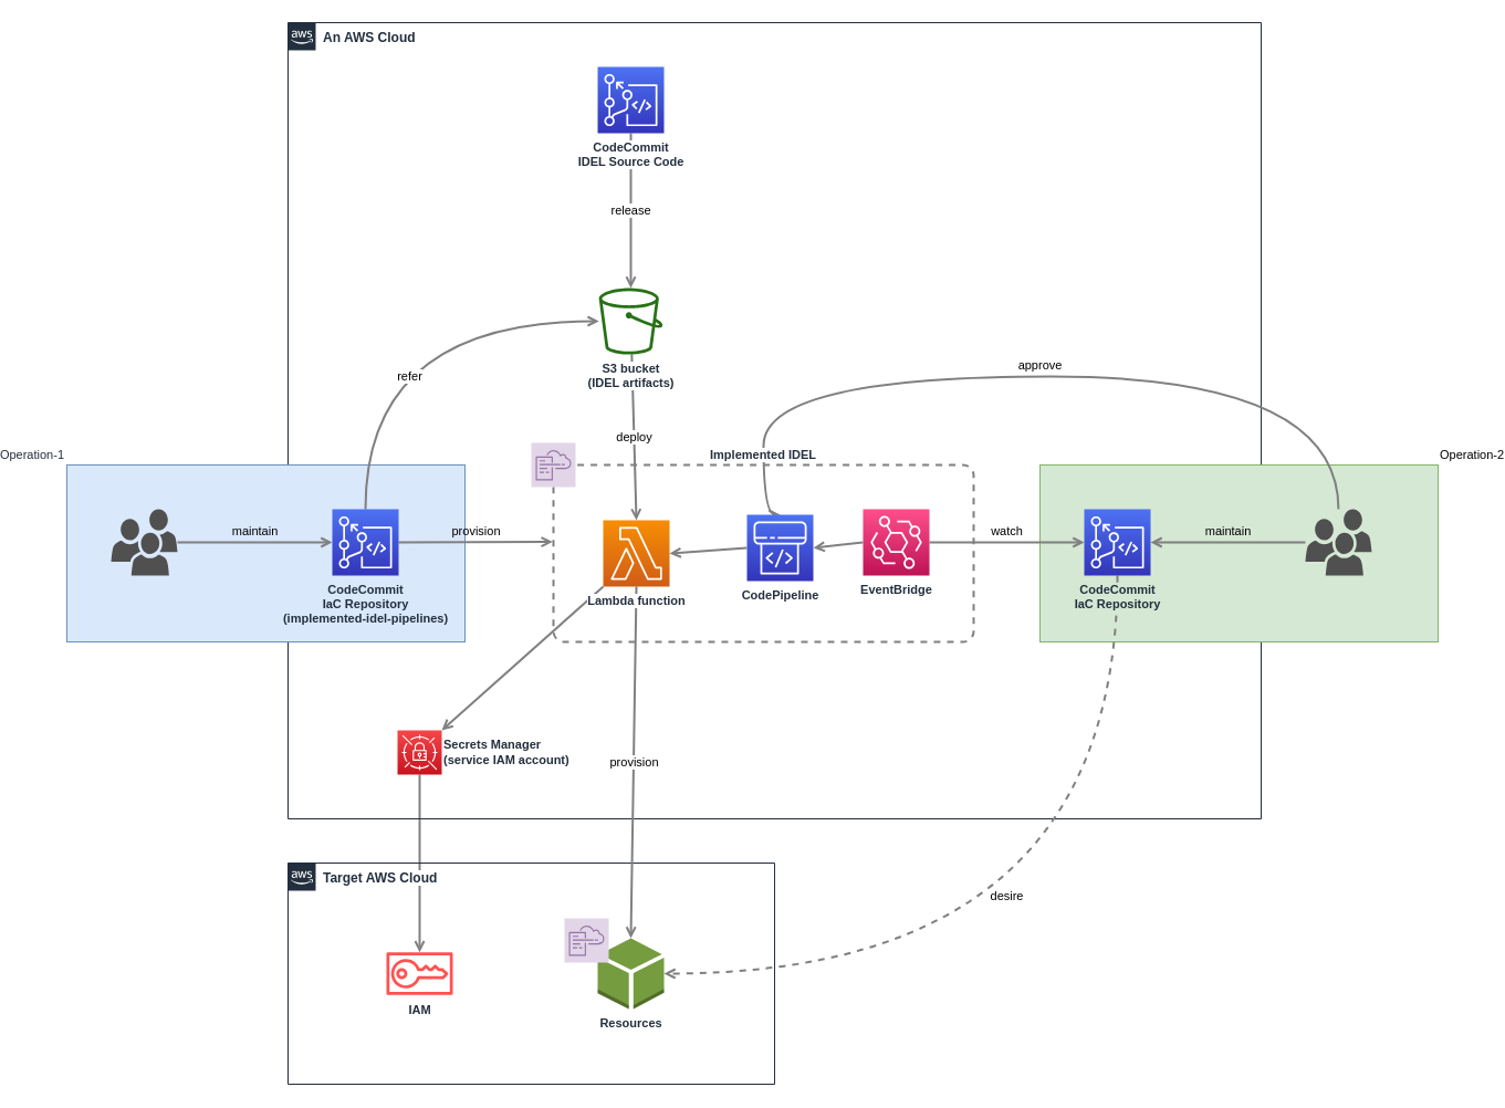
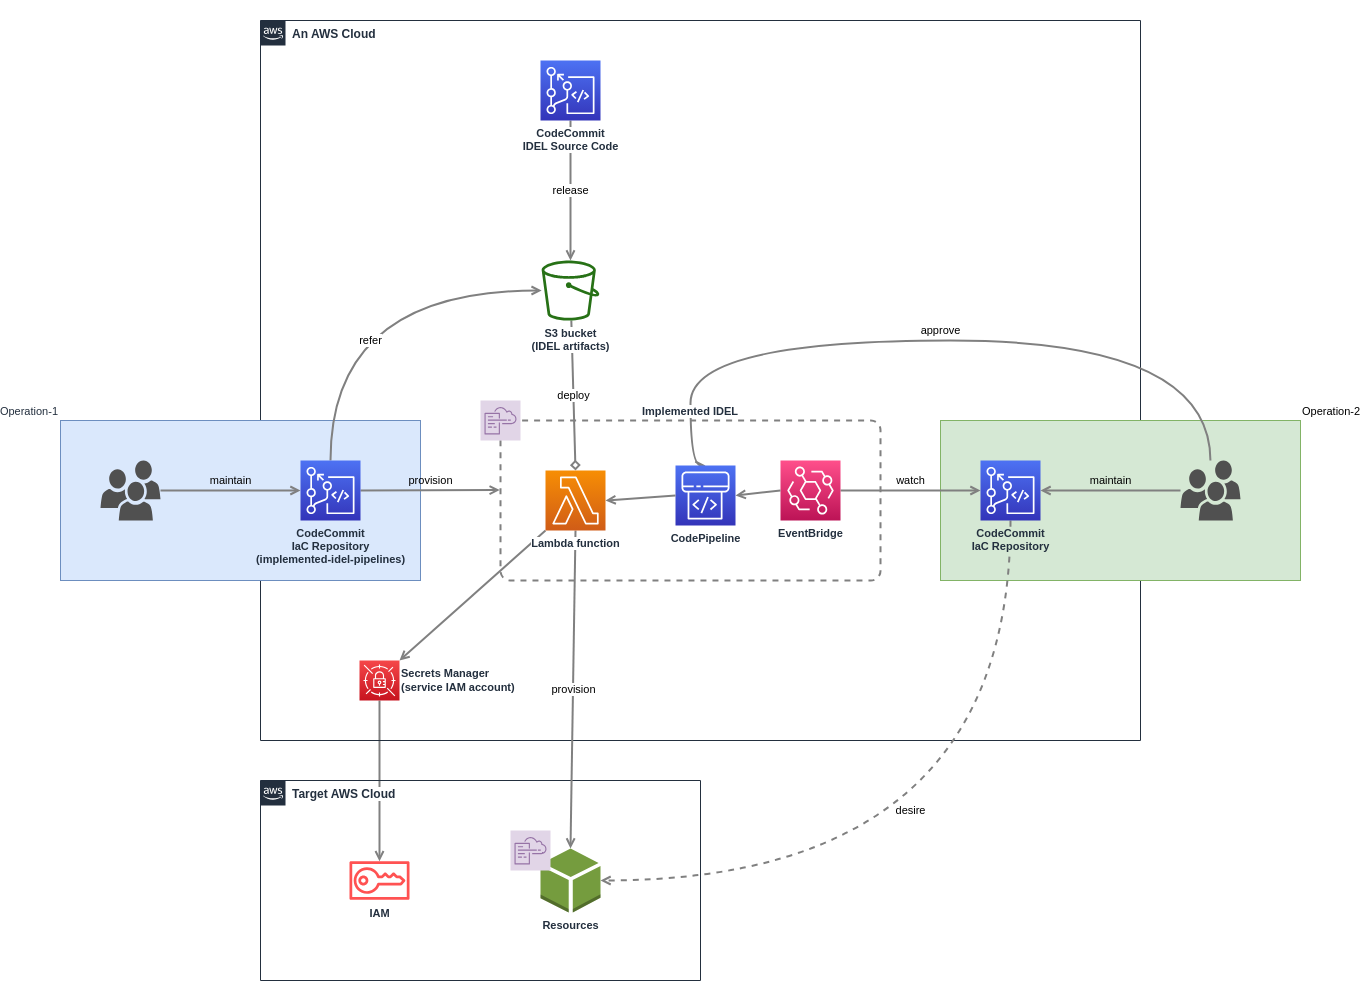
  <mxCell id="0" />
  <mxCell id="1" parent="0" />
  <mxCell id="2" value="" style="rounded=0;orthogonalLoop=1;jettySize=auto;html=1;startArrow=none;startFill=0;endArrow=open;endFill=0;strokeColor=#808080;strokeWidth=2;exitX=0.5;exitY=1;exitDx=0;exitDy=0;exitPerimeter=0;" parent="1" source="31" target="32" edge="1"><mxGeometry relative="1" as="geometry"><mxPoint x="250" y="680" as="sourcePoint" /><mxPoint x="880" y="390" as="targetPoint" /></mxGeometry></mxCell>
  <mxCell id="3" value="An AWS Cloud" style="points=[[0,0],[0.25,0],[0.5,0],[0.75,0],[1,0],[1,0.25],[1,0.5],[1,0.75],[1,1],[0.75,1],[0.5,1],[0.25,1],[0,1],[0,0.75],[0,0.5],[0,0.25]];outlineConnect=0;gradientColor=none;html=1;whiteSpace=wrap;fontSize=12;fontStyle=1;shape=mxgraph.aws4.group;grIcon=mxgraph.aws4.group_aws_cloud_alt;strokeColor=#232F3E;fillColor=none;verticalAlign=top;align=left;spacingLeft=30;fontColor=#232F3E;dashed=0;labelBackgroundColor=#ffffff;" parent="1" vertex="1"><mxGeometry x="220" y="20" width="880" height="720" as="geometry" /></mxCell>
  <mxCell id="4" value="Operation-2" style="rounded=0;whiteSpace=wrap;html=1;labelBackgroundColor=default;fontSize=11;fillColor=#d5e8d4;strokeColor=#82b366;labelPosition=right;verticalLabelPosition=top;align=left;verticalAlign=bottom;" parent="1" vertex="1"><mxGeometry x="900" y="420" width="360" height="160" as="geometry" /></mxCell>
  <mxCell id="5" value="Operation-1" style="rounded=0;whiteSpace=wrap;html=1;labelBackgroundColor=default;fontSize=11;fillColor=#dae8fc;strokeColor=#6c8ebf;labelPosition=left;verticalLabelPosition=top;align=right;verticalAlign=bottom;fontColor=#232F3E;" parent="1" vertex="1"><mxGeometry x="20" y="420" width="360" height="160" as="geometry" /></mxCell>
  <mxCell id="6" value="Target AWS Cloud" style="points=[[0,0],[0.25,0],[0.5,0],[0.75,0],[1,0],[1,0.25],[1,0.5],[1,0.75],[1,1],[0.75,1],[0.5,1],[0.25,1],[0,1],[0,0.75],[0,0.5],[0,0.25]];outlineConnect=0;gradientColor=none;html=1;whiteSpace=wrap;fontSize=12;fontStyle=1;shape=mxgraph.aws4.group;grIcon=mxgraph.aws4.group_aws_cloud_alt;strokeColor=#232F3E;fillColor=none;verticalAlign=top;align=left;spacingLeft=30;fontColor=#232F3E;dashed=0;labelBackgroundColor=#ffffff;" parent="1" vertex="1"><mxGeometry x="220" y="780" width="440" height="200" as="geometry" /></mxCell>
  <mxCell id="7" value="approve" style="rounded=0;orthogonalLoop=1;jettySize=auto;html=1;startArrow=none;startFill=0;endArrow=open;endFill=0;strokeColor=#808080;strokeWidth=2;edgeStyle=orthogonalEdgeStyle;curved=1;exitX=0.499;exitY=0;exitDx=0;exitDy=0;exitPerimeter=0;entryX=0.5;entryY=0;entryDx=0;entryDy=0;entryPerimeter=0;" parent="1" source="26" target="14" edge="1"><mxGeometry y="-10" relative="1" as="geometry"><mxPoint x="1210" y="410" as="sourcePoint" /><mxPoint x="730" y="310" as="targetPoint" /><mxPoint as="offset" /><Array as="points"><mxPoint x="1170" y="340" /><mxPoint x="650" y="340" /></Array></mxGeometry></mxCell>
  <mxCell id="8" value="" style="rounded=0;orthogonalLoop=1;jettySize=auto;html=1;startArrow=none;startFill=0;endArrow=open;endFill=0;strokeColor=#808080;strokeWidth=2;entryX=1;entryY=0;entryDx=0;entryDy=0;entryPerimeter=0;exitX=0;exitY=1;exitDx=0;exitDy=0;exitPerimeter=0;" parent="1" source="22" target="31" edge="1"><mxGeometry relative="1" as="geometry"><mxPoint x="560" y="600" as="sourcePoint" /><mxPoint x="630" y="730" as="targetPoint" /></mxGeometry></mxCell>
- <mxCell id="9" value="deploy" style="rounded=0;orthogonalLoop=1;jettySize=auto;html=1;startArrow=none;startFill=0;endArrow=open;endFill=0;strokeColor=#808080;strokeWidth=2;entryX=0.5;entryY=0;entryDx=0;entryDy=0;entryPerimeter=0;" parent="1" source="12" target="22" edge="1"><mxGeometry relative="1" as="geometry"><mxPoint x="529.41" y="320" as="sourcePoint" /><mxPoint x="590" y="360" as="targetPoint" /></mxGeometry></mxCell>
+ <mxCell id="9" value="deploy" style="rounded=0;orthogonalLoop=1;jettySize=auto;html=1;startArrow=none;startFill=0;endArrow=diamond;endFill=0;strokeColor=#808080;strokeWidth=2;entryX=0.5;entryY=0;entryDx=0;entryDy=0;entryPerimeter=0;" parent="1" source="12" target="22" edge="1"><mxGeometry relative="1" as="geometry"><mxPoint x="529.41" y="320" as="sourcePoint" /><mxPoint x="590" y="360" as="targetPoint" /></mxGeometry></mxCell>
  <mxCell id="10" value="release" style="rounded=0;orthogonalLoop=1;jettySize=auto;html=1;startArrow=none;startFill=0;endArrow=open;endFill=0;strokeColor=#808080;strokeWidth=2;exitX=0.5;exitY=1;exitDx=0;exitDy=0;exitPerimeter=0;" parent="1" source="13" target="12" edge="1"><mxGeometry relative="1" as="geometry"><mxPoint x="369.66" y="360" as="sourcePoint" /><mxPoint x="369" y="700.48" as="targetPoint" /></mxGeometry></mxCell>
  <mxCell id="11" value="Implemented IDEL" style="rounded=1;whiteSpace=wrap;html=1;shadow=0;labelBackgroundColor=default;sketch=0;fontSize=11;fontColor=#232F3E;strokeColor=#808080;strokeWidth=2;fillColor=none;gradientColor=none;align=center;dashed=1;arcSize=6;labelPosition=center;verticalLabelPosition=top;verticalAlign=bottom;fontStyle=1" parent="1" vertex="1"><mxGeometry x="460" y="420" width="380" height="160" as="geometry" /></mxCell>
  <mxCell id="12" value="S3 bucket&lt;br style=&quot;font-size: 11px&quot;&gt;(IDEL artifacts)" style="outlineConnect=0;fontColor=#232F3E;gradientColor=none;fillColor=#277116;strokeColor=none;dashed=0;verticalLabelPosition=bottom;verticalAlign=top;align=center;html=1;fontSize=11;fontStyle=1;pointerEvents=1;shape=mxgraph.aws4.bucket;labelBackgroundColor=#ffffff;" parent="1" vertex="1"><mxGeometry x="500" y="260" width="60" height="60" as="geometry" /></mxCell>
  <mxCell id="13" value="CodeCommit&lt;br&gt;IDEL Source Code" style="sketch=0;points=[[0,0,0],[0.25,0,0],[0.5,0,0],[0.75,0,0],[1,0,0],[0,1,0],[0.25,1,0],[0.5,1,0],[0.75,1,0],[1,1,0],[0,0.25,0],[0,0.5,0],[0,0.75,0],[1,0.25,0],[1,0.5,0],[1,0.75,0]];outlineConnect=0;fontColor=#232F3E;gradientColor=#4D72F3;gradientDirection=north;fillColor=#3334B9;strokeColor=#ffffff;dashed=0;verticalLabelPosition=bottom;verticalAlign=top;align=center;html=1;fontSize=11;fontStyle=1;aspect=fixed;shape=mxgraph.aws4.resourceIcon;resIcon=mxgraph.aws4.codecommit;labelBackgroundColor=default;" parent="1" vertex="1"><mxGeometry x="500" y="60" width="60" height="60" as="geometry" /></mxCell>
  <mxCell id="14" value="CodePipeline" style="sketch=0;points=[[0,0,0],[0.25,0,0],[0.5,0,0],[0.75,0,0],[1,0,0],[0,1,0],[0.25,1,0],[0.5,1,0],[0.75,1,0],[1,1,0],[0,0.25,0],[0,0.5,0],[0,0.75,0],[1,0.25,0],[1,0.5,0],[1,0.75,0]];outlineConnect=0;fontColor=#232F3E;gradientColor=#4D72F3;gradientDirection=north;fillColor=#3334B9;strokeColor=#ffffff;dashed=0;verticalLabelPosition=bottom;verticalAlign=top;align=center;html=1;fontSize=11;fontStyle=1;aspect=fixed;shape=mxgraph.aws4.resourceIcon;resIcon=mxgraph.aws4.codepipeline;labelBackgroundColor=default;" parent="1" vertex="1"><mxGeometry x="635" y="465" width="60" height="60" as="geometry" /></mxCell>
  <mxCell id="15" value="provision" style="rounded=0;orthogonalLoop=1;jettySize=auto;html=1;startArrow=none;startFill=0;endArrow=open;endFill=0;strokeColor=#808080;strokeWidth=2;exitX=1;exitY=0.5;exitDx=0;exitDy=0;exitPerimeter=0;labelBackgroundColor=none;entryX=-0.002;entryY=0.435;entryDx=0;entryDy=0;entryPerimeter=0;" parent="1" source="30" target="11" edge="1"><mxGeometry y="10" relative="1" as="geometry"><mxPoint x="330" y="470" as="sourcePoint" /><mxPoint x="170" y="620" as="targetPoint" /><mxPoint as="offset" /></mxGeometry></mxCell>
  <mxCell id="16" value="" style="sketch=0;points=[[0,0,0],[0.25,0,0],[0.5,0,0],[0.75,0,0],[1,0,0],[0,1,0],[0.25,1,0],[0.5,1,0],[0.75,1,0],[1,1,0],[0,0.25,0],[0,0.5,0],[0,0.75,0],[1,0.25,0],[1,0.5,0],[1,0.75,0]];points=[[0,0,0],[0.25,0,0],[0.5,0,0],[0.75,0,0],[1,0,0],[0,1,0],[0.25,1,0],[0.5,1,0],[0.75,1,0],[1,1,0],[0,0.25,0],[0,0.5,0],[0,0.75,0],[1,0.25,0],[1,0.5,0],[1,0.75,0]];outlineConnect=0;gradientDirection=north;fillColor=#e1d5e7;strokeColor=#9673a6;dashed=0;verticalLabelPosition=bottom;verticalAlign=top;align=center;html=1;fontSize=12;fontStyle=0;aspect=fixed;shape=mxgraph.aws4.resourceIcon;resIcon=mxgraph.aws4.cloudformation;labelBackgroundColor=default;" parent="1" vertex="1"><mxGeometry x="440" y="400" width="40" height="40" as="geometry" /></mxCell>
  <mxCell id="17" value="watch" style="rounded=0;orthogonalLoop=1;jettySize=auto;html=1;startArrow=none;startFill=0;endArrow=open;endFill=0;strokeColor=#808080;strokeWidth=2;entryX=0;entryY=0.5;entryDx=0;entryDy=0;exitX=1;exitY=0.5;exitDx=0;exitDy=0;exitPerimeter=0;entryPerimeter=0;" parent="1" source="18" target="29" edge="1"><mxGeometry y="10" relative="1" as="geometry"><mxPoint x="1101" y="580" as="sourcePoint" /><mxPoint x="1662" y="590" as="targetPoint" /><mxPoint as="offset" /></mxGeometry></mxCell>
  <mxCell id="18" value="EventBridge" style="sketch=0;points=[[0,0,0],[0.25,0,0],[0.5,0,0],[0.75,0,0],[1,0,0],[0,1,0],[0.25,1,0],[0.5,1,0],[0.75,1,0],[1,1,0],[0,0.25,0],[0,0.5,0],[0,0.75,0],[1,0.25,0],[1,0.5,0],[1,0.75,0]];outlineConnect=0;fontColor=#232F3E;gradientColor=#FF4F8B;gradientDirection=north;fillColor=#BC1356;strokeColor=#ffffff;dashed=0;verticalLabelPosition=bottom;verticalAlign=top;align=center;html=1;fontSize=11;fontStyle=1;aspect=fixed;shape=mxgraph.aws4.resourceIcon;resIcon=mxgraph.aws4.eventbridge;labelBackgroundColor=default;" parent="1" vertex="1"><mxGeometry x="740" y="460" width="60" height="60" as="geometry" /></mxCell>
  <mxCell id="19" value="" style="rounded=0;orthogonalLoop=1;jettySize=auto;html=1;startArrow=none;startFill=0;endArrow=open;endFill=0;strokeColor=#808080;strokeWidth=2;entryX=1;entryY=0.5;entryDx=0;entryDy=0;exitX=0;exitY=0.5;exitDx=0;exitDy=0;exitPerimeter=0;entryPerimeter=0;" parent="1" source="18" target="14" edge="1"><mxGeometry y="10" relative="1" as="geometry"><mxPoint x="740" y="730" as="sourcePoint" /><mxPoint x="880" y="730" as="targetPoint" /><mxPoint as="offset" /></mxGeometry></mxCell>
  <mxCell id="20" value="" style="rounded=0;orthogonalLoop=1;jettySize=auto;html=1;startArrow=none;startFill=0;endArrow=open;endFill=0;strokeColor=#808080;strokeWidth=2;entryX=1;entryY=0.5;entryDx=0;entryDy=0;exitX=0;exitY=0.5;exitDx=0;exitDy=0;exitPerimeter=0;entryPerimeter=0;" parent="1" source="14" target="22" edge="1"><mxGeometry y="10" relative="1" as="geometry"><mxPoint x="750" y="500" as="sourcePoint" /><mxPoint x="690" y="500" as="targetPoint" /><mxPoint as="offset" /></mxGeometry></mxCell>
  <mxCell id="21" value="provision" style="rounded=0;orthogonalLoop=1;jettySize=auto;html=1;startArrow=none;startFill=0;endArrow=open;endFill=0;strokeColor=#808080;strokeWidth=2;exitX=0.5;exitY=1;exitDx=0;exitDy=0;exitPerimeter=0;entryX=0.5;entryY=0;entryDx=0;entryDy=0;entryPerimeter=0;" parent="1" source="22" target="33" edge="1"><mxGeometry x="-0.003" relative="1" as="geometry"><mxPoint x="330" y="500" as="sourcePoint" /><mxPoint x="530" y="850.609" as="targetPoint" /><mxPoint as="offset" /></mxGeometry></mxCell>
  <mxCell id="22" value="Lambda function" style="sketch=0;points=[[0,0,0],[0.25,0,0],[0.5,0,0],[0.75,0,0],[1,0,0],[0,1,0],[0.25,1,0],[0.5,1,0],[0.75,1,0],[1,1,0],[0,0.25,0],[0,0.5,0],[0,0.75,0],[1,0.25,0],[1,0.5,0],[1,0.75,0]];outlineConnect=0;fontColor=#232F3E;gradientColor=#F78E04;gradientDirection=north;fillColor=#D05C17;strokeColor=#ffffff;dashed=0;verticalLabelPosition=bottom;verticalAlign=top;align=center;html=1;fontSize=11;fontStyle=1;aspect=fixed;shape=mxgraph.aws4.resourceIcon;resIcon=mxgraph.aws4.lambda;labelBackgroundColor=default;" parent="1" vertex="1"><mxGeometry x="505" y="470" width="60" height="60" as="geometry" /></mxCell>
  <mxCell id="23" value="" style="pointerEvents=1;shadow=0;dashed=0;html=1;strokeColor=none;fillColor=#505050;labelPosition=center;verticalLabelPosition=bottom;verticalAlign=top;outlineConnect=0;align=center;shape=mxgraph.office.users.users;aspect=fixed;fontStyle=1;fontColor=#232F3E;labelBackgroundColor=default;fontSize=12;" parent="1" vertex="1"><mxGeometry x="60" y="460" width="60" height="60" as="geometry" /></mxCell>
  <mxCell id="24" value="maintain" style="rounded=0;orthogonalLoop=1;jettySize=auto;html=1;startArrow=none;startFill=0;endArrow=open;endFill=0;strokeColor=#808080;strokeWidth=2;entryX=0;entryY=0.5;entryDx=0;entryDy=0;entryPerimeter=0;labelBackgroundColor=none;" parent="1" source="23" target="30" edge="1"><mxGeometry y="10" relative="1" as="geometry"><mxPoint x="130" y="500" as="sourcePoint" /><mxPoint x="260" y="490.12" as="targetPoint" /><mxPoint as="offset" /></mxGeometry></mxCell>
  <mxCell id="25" value="refer" style="rounded=0;orthogonalLoop=1;jettySize=auto;html=1;startArrow=none;startFill=0;endArrow=open;endFill=0;strokeColor=#808080;strokeWidth=2;edgeStyle=orthogonalEdgeStyle;curved=1;exitX=0.5;exitY=0;exitDx=0;exitDy=0;exitPerimeter=0;" parent="1" source="30" target="12" edge="1"><mxGeometry x="-0.37" y="-40" relative="1" as="geometry"><mxPoint x="-70" y="500.021" as="sourcePoint" /><mxPoint x="260" y="290" as="targetPoint" /><mxPoint as="offset" /><Array as="points"><mxPoint x="290" y="290" /></Array></mxGeometry></mxCell>
  <mxCell id="26" value="" style="pointerEvents=1;shadow=0;dashed=0;html=1;strokeColor=none;fillColor=#505050;labelPosition=center;verticalLabelPosition=bottom;verticalAlign=top;outlineConnect=0;align=center;shape=mxgraph.office.users.users;aspect=fixed;fontStyle=1;fontColor=#232F3E;labelBackgroundColor=default;fontSize=12;" parent="1" vertex="1"><mxGeometry x="1140" y="460" width="60" height="60" as="geometry" /></mxCell>
  <mxCell id="27" value="maintain" style="rounded=0;orthogonalLoop=1;jettySize=auto;html=1;startArrow=none;startFill=0;endArrow=open;endFill=0;strokeColor=#808080;strokeWidth=2;entryX=1;entryY=0.5;entryDx=0;entryDy=0;entryPerimeter=0;labelBackgroundColor=none;" parent="1" source="26" target="29" edge="1"><mxGeometry y="-10" relative="1" as="geometry"><mxPoint x="-70" y="865" as="sourcePoint" /><mxPoint x="310" y="865" as="targetPoint" /><mxPoint as="offset" /></mxGeometry></mxCell>
  <mxCell id="28" value="desire" style="rounded=0;orthogonalLoop=1;jettySize=auto;html=1;startArrow=none;startFill=0;endArrow=open;endFill=0;strokeColor=#808080;strokeWidth=2;edgeStyle=orthogonalEdgeStyle;curved=1;exitX=0.5;exitY=1;exitDx=0;exitDy=0;exitPerimeter=0;dashed=1;entryX=1;entryY=0.5;entryDx=0;entryDy=0;entryPerimeter=0;" parent="1" source="29" target="33" edge="1"><mxGeometry x="0.195" y="-70" relative="1" as="geometry"><mxPoint x="880" y="715" as="sourcePoint" /><mxPoint x="560" y="880" as="targetPoint" /><mxPoint as="offset" /><Array as="points"><mxPoint x="970" y="880" /></Array></mxGeometry></mxCell>
  <mxCell id="29" value="CodeCommit&lt;br style=&quot;font-size: 11px&quot;&gt;IaC Repository" style="sketch=0;points=[[0,0,0],[0.25,0,0],[0.5,0,0],[0.75,0,0],[1,0,0],[0,1,0],[0.25,1,0],[0.5,1,0],[0.75,1,0],[1,1,0],[0,0.25,0],[0,0.5,0],[0,0.75,0],[1,0.25,0],[1,0.5,0],[1,0.75,0]];outlineConnect=0;fontColor=#232F3E;gradientColor=#4D72F3;gradientDirection=north;fillColor=#3334B9;strokeColor=#ffffff;dashed=0;verticalLabelPosition=bottom;verticalAlign=top;align=center;html=1;fontSize=11;fontStyle=1;aspect=fixed;shape=mxgraph.aws4.resourceIcon;resIcon=mxgraph.aws4.codecommit;labelBackgroundColor=#D5E8D4;" parent="1" vertex="1"><mxGeometry x="940" y="460" width="60" height="60" as="geometry" /></mxCell>
  <mxCell id="30" value="CodeCommit&lt;br style=&quot;font-size: 11px&quot;&gt;IaC Repository&lt;br style=&quot;font-size: 11px&quot;&gt;(implemented-idel-pipelines)" style="sketch=0;points=[[0,0,0],[0.25,0,0],[0.5,0,0],[0.75,0,0],[1,0,0],[0,1,0],[0.25,1,0],[0.5,1,0],[0.75,1,0],[1,1,0],[0,0.25,0],[0,0.5,0],[0,0.75,0],[1,0.25,0],[1,0.5,0],[1,0.75,0]];outlineConnect=0;fontColor=#232F3E;gradientColor=#4D72F3;gradientDirection=north;fillColor=#3334B9;strokeColor=#ffffff;dashed=0;verticalLabelPosition=bottom;verticalAlign=top;align=center;html=1;fontSize=11;fontStyle=1;aspect=fixed;shape=mxgraph.aws4.resourceIcon;resIcon=mxgraph.aws4.codecommit;labelBackgroundColor=none;" parent="1" vertex="1"><mxGeometry x="260" y="460" width="60" height="60" as="geometry" /></mxCell>
  <mxCell id="31" value="Secrets Manager&lt;br style=&quot;font-size: 11px;&quot;&gt;(service IAM account)" style="sketch=0;points=[[0,0,0],[0.25,0,0],[0.5,0,0],[0.75,0,0],[1,0,0],[0,1,0],[0.25,1,0],[0.5,1,0],[0.75,1,0],[1,1,0],[0,0.25,0],[0,0.5,0],[0,0.75,0],[1,0.25,0],[1,0.5,0],[1,0.75,0]];outlineConnect=0;fontColor=#232F3E;gradientColor=#F54749;gradientDirection=north;fillColor=#C7131F;strokeColor=#ffffff;dashed=0;verticalLabelPosition=middle;verticalAlign=middle;align=left;html=1;fontSize=11;fontStyle=1;aspect=fixed;shape=mxgraph.aws4.resourceIcon;resIcon=mxgraph.aws4.secrets_manager;labelBackgroundColor=default;labelPosition=right;" parent="1" vertex="1"><mxGeometry x="319" y="660" width="40" height="40" as="geometry" /></mxCell>
  <mxCell id="32" value="&lt;font style=&quot;font-size: 11px;&quot;&gt;IAM&lt;/font&gt;" style="sketch=0;outlineConnect=0;fontColor=#232F3E;gradientColor=none;fillColor=#FF5252;strokeColor=none;dashed=0;verticalLabelPosition=bottom;verticalAlign=top;align=center;html=1;fontSize=11;fontStyle=1;pointerEvents=1;shape=mxgraph.aws4.sts;" parent="1" vertex="1"><mxGeometry x="309" y="860" width="60" height="40" as="geometry" /></mxCell>
  <mxCell id="33" value="Resources" style="outlineConnect=0;dashed=0;verticalLabelPosition=bottom;verticalAlign=top;align=center;html=1;shape=mxgraph.aws3.resources;fillColor=#759C3E;gradientColor=none;fontSize=11;fontStyle=1;fontColor=#232F3E;" parent="1" vertex="1"><mxGeometry x="500" y="848" width="60" height="64" as="geometry" /></mxCell>
  <mxCell id="34" value="" style="sketch=0;points=[[0,0,0],[0.25,0,0],[0.5,0,0],[0.75,0,0],[1,0,0],[0,1,0],[0.25,1,0],[0.5,1,0],[0.75,1,0],[1,1,0],[0,0.25,0],[0,0.5,0],[0,0.75,0],[1,0.25,0],[1,0.5,0],[1,0.75,0]];points=[[0,0,0],[0.25,0,0],[0.5,0,0],[0.75,0,0],[1,0,0],[0,1,0],[0.25,1,0],[0.5,1,0],[0.75,1,0],[1,1,0],[0,0.25,0],[0,0.5,0],[0,0.75,0],[1,0.25,0],[1,0.5,0],[1,0.75,0]];outlineConnect=0;gradientDirection=north;fillColor=#e1d5e7;strokeColor=#9673a6;dashed=0;verticalLabelPosition=bottom;verticalAlign=top;align=center;html=1;fontSize=12;fontStyle=0;aspect=fixed;shape=mxgraph.aws4.resourceIcon;resIcon=mxgraph.aws4.cloudformation;labelBackgroundColor=default;" parent="1" vertex="1"><mxGeometry x="470" y="830" width="40" height="40" as="geometry" /></mxCell>
